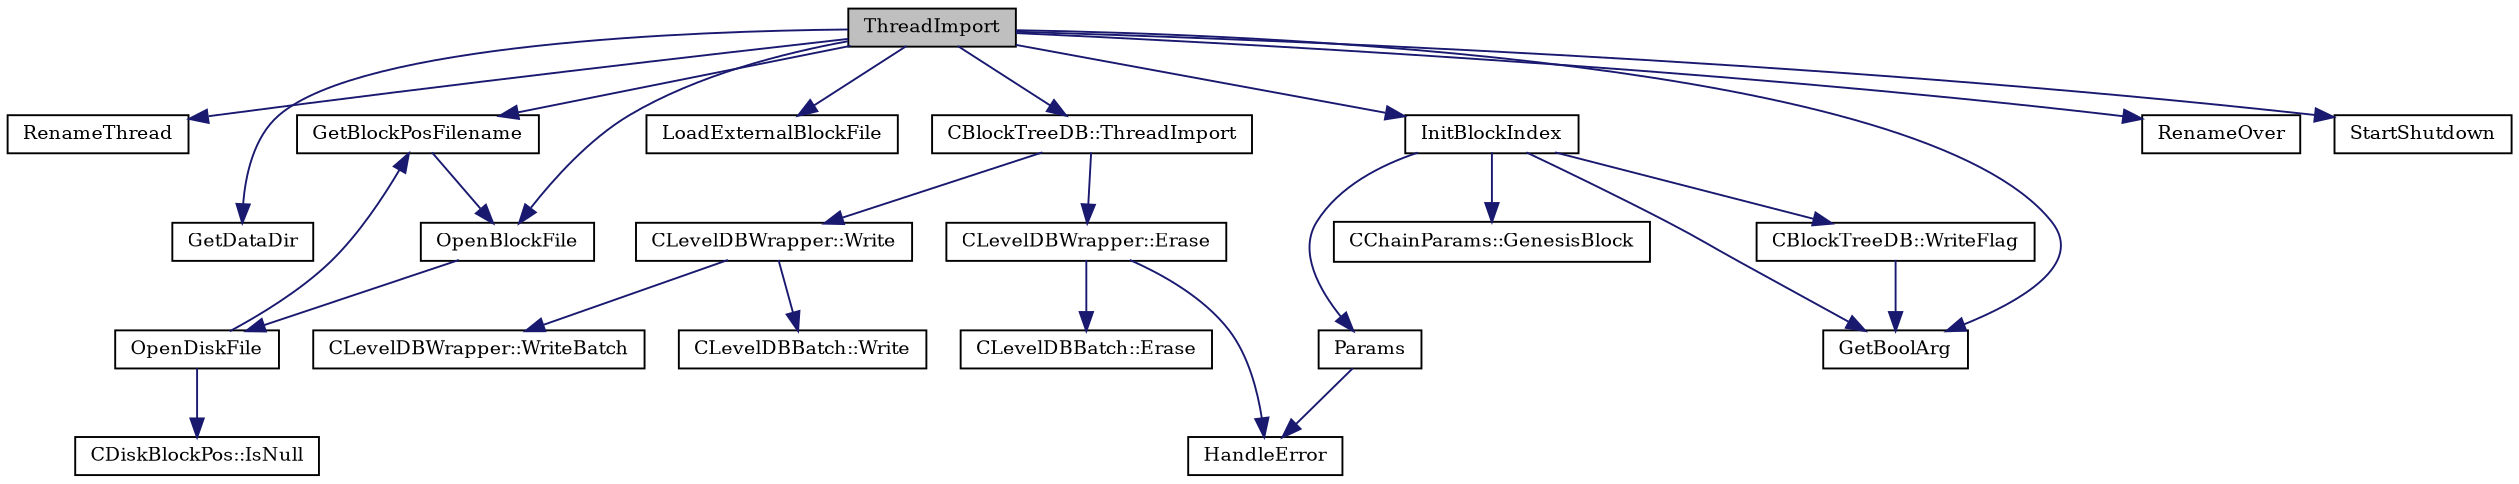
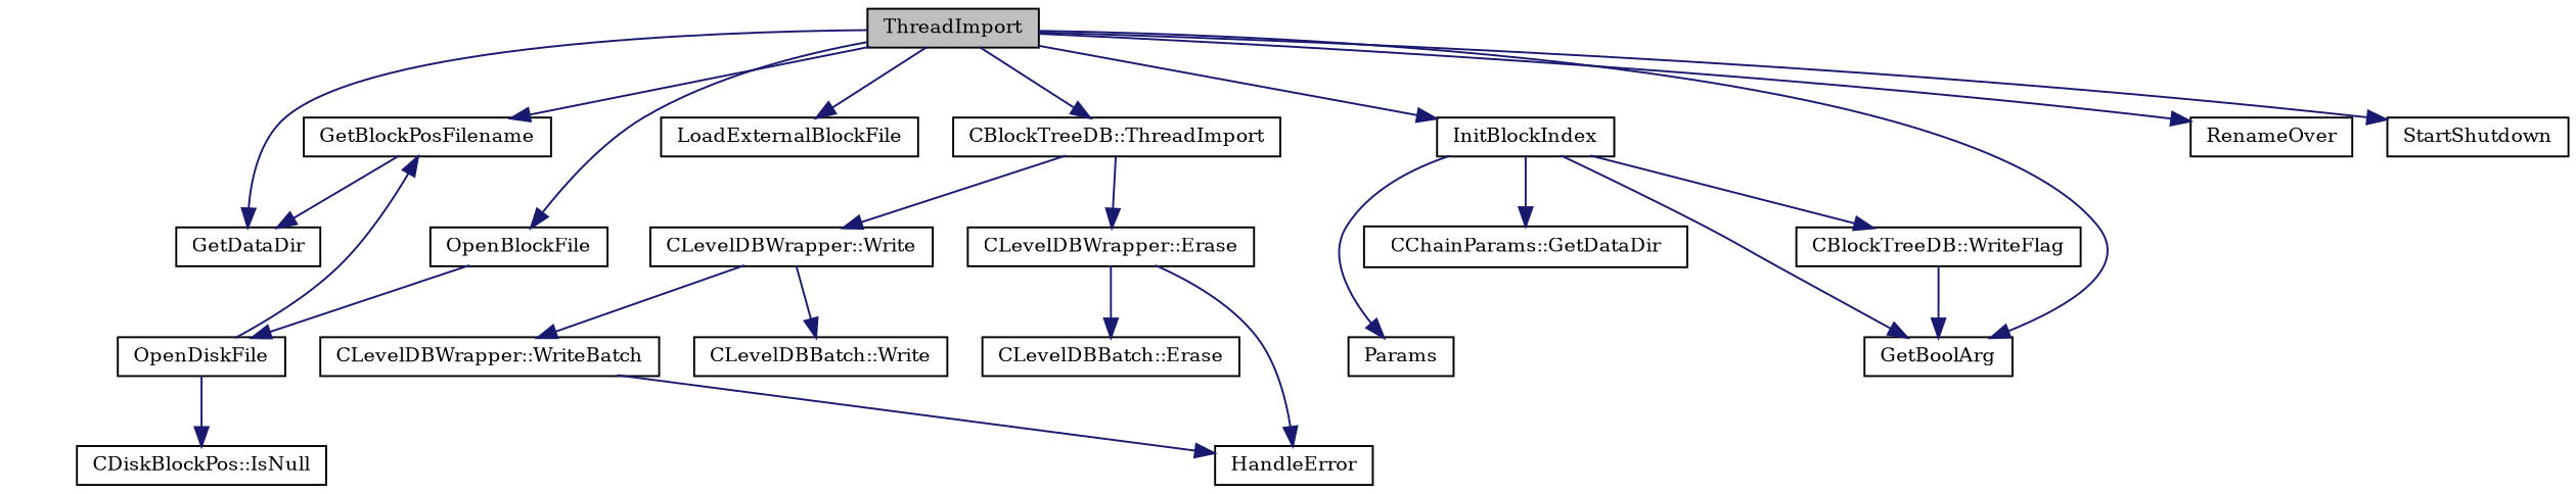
  digraph {
    fontname="DejaVu Serif"
    rankdir=TB
    node [color=black fillcolor=white fontname="DejaVu Serif" fontsize=10 shape=record style=filled]
    edge [color=midnightblue fontname="DejaVu Serif" fontsize=10 labelfontname=Helvetica labelfontsize=10 style=solid]
    n1 [fillcolor=grey75 fontcolor=black height=0.2 label=ThreadImport width=0.4]
-   n2 [height=0.2 label=RenameThread width=0.4]
    n3 [height=0.2 label=GetBlockPosFilename width=0.4]
    n4 [height=0.2 label=GetDataDir width=0.4]
    n5 [height=0.2 label=OpenBlockFile width=0.4]
    n6 [height=0.2 label=LoadExternalBlockFile width=0.4]
    n7 [height=0.2 label="CBlockTreeDB::ThreadImport" width=0.4]
    n8 [height=0.2 label=InitBlockIndex width=0.4]
    n9 [height=0.2 label=GetBoolArg width=0.4]
    n10 [height=0.2 label=RenameOver width=0.4]
    n11 [height=0.2 label=StartShutdown width=0.4]
    n12 [height=0.2 label=OpenDiskFile width=0.4]
    n13 [height=0.2 label="CLevelDBWrapper::Write" width=0.4]
    n14 [height=0.2 label="CLevelDBWrapper::Erase" width=0.4]
    n15 [height=0.2 label="CBlockTreeDB::WriteFlag" width=0.4]
    n16 [height=0.2 label=Params width=0.4]
-   n17 [height=0.2 label="CChainParams::GenesisBlock" width=0.4]
+   n17 [height=0.2 label="CChainParams::GetDataDir" width=0.4]
    n18 [height=0.2 label="CDiskBlockPos::IsNull" width=0.4]
    n19 [height=0.2 label="CLevelDBBatch::Write" width=0.4]
    n20 [height=0.2 label="CLevelDBWrapper::WriteBatch" width=0.4]
    n21 [height=0.2 label=HandleError width=0.4]
    n22 [height=0.2 label="CLevelDBBatch::Erase" width=0.4]
-   n1 -> n2
    n1 -> n3
    n1 -> n4
    n1 -> n5
    n1 -> n6
    n1 -> n7
    n1 -> n8
    n1 -> n9
    n1 -> n10
    n1 -> n11
-   n3 -> n5
+   n3 -> n4
    n5 -> n12
    n7 -> n13
    n7 -> n14
    n8 -> n9
    n8 -> n15
    n8 -> n16
    n8 -> n17
    n12 -> n3
    n12 -> n18
    n13 -> n19
    n13 -> n20
    n14 -> n21
    n14 -> n22
    n15 -> n9
-   n16 -> n21
+   n20 -> n21
  }
